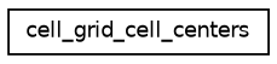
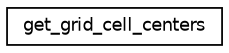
  digraph {
    rankdir=TB
-   n1 [color=black fillcolor=white fontname=Helvetica fontsize=10 height=0.2 label=cell_grid_cell_centers shape=record style=filled width=0.4]
+   n1 [color=black fillcolor=white fontname=Helvetica fontsize=10 height=0.2 label=get_grid_cell_centers shape=record style=filled width=0.4]
  }
